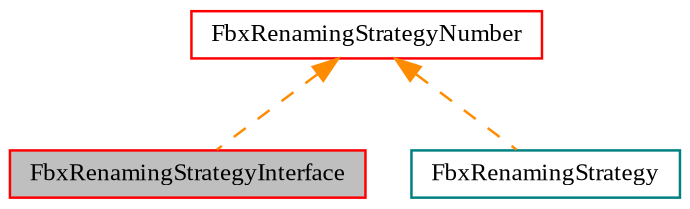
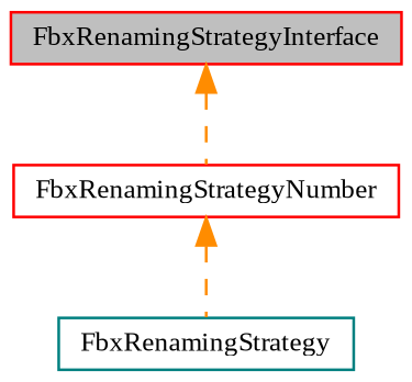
  digraph {
    fontname="Liberation Serif"
    node [color=red fillcolor=white fontname="Liberation Serif" fontsize=10 shape=record style=filled]
    edge [color=darkorange dir=back fontname="Liberation Serif" fontsize=10 labelfontname=Helvetica labelfontsize=10 style=dashed]
    n1 [fillcolor=grey75 fontcolor=black height=0.2 label=FbxRenamingStrategyInterface width=0.4]
    n2 [height=0.2 label=FbxRenamingStrategyNumber width=0.4]
    n3 [color=teal height=0.2 label=FbxRenamingStrategy width=0.4]
-   n2 -> n1
+   n1 -> n2
    n2 -> n3
  }
